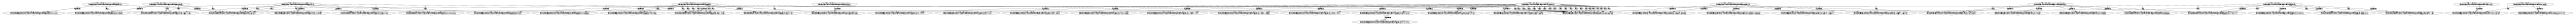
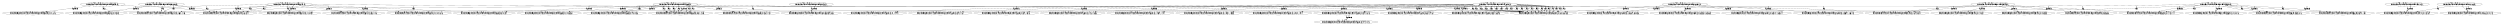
  digraph {
    "rootNode@lacuna_cache/exported_f3n2kb.js:,"
    "FunctionExpression@lacuna_cache/exported_f3n2kb.js:10,646"
    "FunctionDeclaration@lacuna_cache/exported_f3n2kb.js:61,544"
    "FunctionDeclaration@lacuna_cache/exported_a3gi42.js:1660,1782"
    "rootNode@lacuna_cache/exported_epmq0q.js:,"
    "FunctionExpression@lacuna_cache/exported_epmq0q.js:10,525"
    "rootNode@lacuna_cache/exported_r9j82m.js:,"
    "FunctionExpression@lacuna_cache/exported_r9j82m.js:10,14991"
    "FunctionExpression@lacuna_cache/exported_r9j82m.js:59,14767"
    "FunctionExpression@lacuna_cache/exported_r9j82m.js:439,14678"
    "FunctionExpression@lacuna_cache/exported_r9j82m.js:473,14656"
    "FunctionExpression@lacuna_cache/exported_r9j82m.js:14089,14417"
    "FunctionExpression@lacuna_cache/exported_r9j82m.js:14251,14355"
    "FunctionExpression@lacuna_cache/exported_r9j82m.js:12120,14044"
    "FunctionExpression@lacuna_cache/exported_r9j82m.js:1594,1873"
    n16 [label="FunctionExpression@lacuna_cache/cache_r9j82m.js:8344,9767"]
    "FunctionExpression@lacuna_cache/exported_r9j82m.js:5547,6393"
    "FunctionExpression@lacuna_cache/exported_pu6cmt.js:162,186435"
    "FunctionExpression@lacuna_cache/exported_r9j82m.js:979,1175"
    "rootNode@lacuna_cache/exported_556jtn.js:,"
    "FunctionExpression@lacuna_cache/exported_556jtn.js:10,2276"
    "FunctionDeclaration@lacuna_cache/exported_556jtn.js:1475,1744"
    "FunctionDeclaration@lacuna_cache/exported_556jtn.js:35,376"
    "FunctionDeclaration@lacuna_cache/exported_556jtn.js:390,1461"
    "rootNode@lacuna_cache/exported_velo7o.js:,"
    "FunctionExpression@lacuna_cache/exported_velo7o.js:115,489"
    "rootNode@lacuna_cache/exported_kk388f.js:,"
    "FunctionExpression@lacuna_cache/exported_kk388f.js:342,454"
    "FunctionExpression@lacuna_cache/exported_kk388f.js:1102,3561"
    "FunctionDeclaration@lacuna_cache/exported_kk388f.js:1231,1546"
    "FunctionDeclaration@lacuna_cache/exported_kk388f.js:1564,1751"
    "FunctionExpression@lacuna_cache/exported_kk388f.js:792,1056"
    "FunctionExpression@lacuna_cache/exported_ynwijy.js:59,583"
    "rootNode@lacuna_cache/exported_pu6cmt.js:,"
    "FunctionExpression@lacuna_cache/exported_pu6cmt.js:181889,182256"
    "FunctionExpression@lacuna_cache/exported_pu6cmt.js:185531,185865"
    "FunctionExpression@lacuna_cache/exported_pu6cmt.js:185727,185844"
    "FunctionExpression@lacuna_cache/exported_pu6cmt.js:185897,186415"
    "rootNode@lacuna_cache/exported_ynwijy.js:,"
    "rootNode@lacuna_cache/exported_5e7flc.js:,"
    "FunctionExpression@lacuna_cache/exported_5e7flc.js:10,2555"
    "FunctionDeclaration@lacuna_cache/exported_5e7flc.js:35,638"
    "FunctionExpression@lacuna_cache/exported_5e7flc.js:170,257"
    "FunctionDeclaration@lacuna_cache/exported_5e7flc.js:1849,2340"
    "rootNode@lacuna_cache/exported_a3gi42.js:,"
    "FunctionExpression@lacuna_cache/exported_a3gi42.js:10,2059"
    "FunctionDeclaration@lacuna_cache/exported_a3gi42.js:35,1106"
    "FunctionDeclaration@lacuna_cache/exported_a3gi42.js:1120,1646"
    "rootNode@lacuna_cache/exported_woc18y.js:,"
    "FunctionExpression@lacuna_cache/exported_woc18y.js:10,175"
    "rootNode@lacuna_cache/exported_f3n2kb.js:," -> "FunctionExpression@lacuna_cache/exported_f3n2kb.js:10,646" [label=dynamic]
    "rootNode@lacuna_cache/exported_f3n2kb.js:," -> "FunctionDeclaration@lacuna_cache/exported_f3n2kb.js:61,544" [label=dynamic]
    "rootNode@lacuna_cache/exported_f3n2kb.js:," -> "FunctionDeclaration@lacuna_cache/exported_a3gi42.js:1660,1782" [label=tajs]
    "rootNode@lacuna_cache/exported_epmq0q.js:," -> "FunctionDeclaration@lacuna_cache/exported_f3n2kb.js:61,544" [label=tajs]
    "rootNode@lacuna_cache/exported_epmq0q.js:," -> "FunctionDeclaration@lacuna_cache/exported_a3gi42.js:1660,1782" [label=tajs]
    "rootNode@lacuna_cache/exported_epmq0q.js:," -> "FunctionExpression@lacuna_cache/exported_epmq0q.js:10,525" [label=dynamic]
    "rootNode@lacuna_cache/exported_r9j82m.js:," -> "FunctionExpression@lacuna_cache/exported_r9j82m.js:10,14991" [label=dynamic]
    "rootNode@lacuna_cache/exported_r9j82m.js:," -> "FunctionExpression@lacuna_cache/exported_r9j82m.js:59,14767" [label=dynamic]
    "rootNode@lacuna_cache/exported_r9j82m.js:," -> "FunctionExpression@lacuna_cache/exported_r9j82m.js:439,14678" [label=dynamic]
    "rootNode@lacuna_cache/exported_r9j82m.js:," -> "FunctionExpression@lacuna_cache/exported_r9j82m.js:473,14656" [label=dynamic]
    "rootNode@lacuna_cache/exported_r9j82m.js:," -> "FunctionExpression@lacuna_cache/exported_r9j82m.js:14089,14417" [label=dynamic]
    "rootNode@lacuna_cache/exported_r9j82m.js:," -> "FunctionExpression@lacuna_cache/exported_r9j82m.js:14251,14355" [label=dynamic]
    "rootNode@lacuna_cache/exported_r9j82m.js:," -> "FunctionExpression@lacuna_cache/exported_r9j82m.js:12120,14044" [label=dynamic]
    "rootNode@lacuna_cache/exported_r9j82m.js:," -> "FunctionExpression@lacuna_cache/exported_r9j82m.js:1594,1873" [label=dynamic]
-   "rootNode@lacuna_cache/exported_r9j82m.js:," -> n16 [label=dynamic]
+   n16 -> "rootNode@lacuna_cache/exported_r9j82m.js:," [label=dynamic]
    "rootNode@lacuna_cache/exported_r9j82m.js:," -> "FunctionExpression@lacuna_cache/exported_r9j82m.js:5547,6393" [label=dynamic]
    "rootNode@lacuna_cache/exported_r9j82m.js:," -> "FunctionExpression@lacuna_cache/exported_pu6cmt.js:162,186435" [label=tajs]
    "rootNode@lacuna_cache/exported_r9j82m.js:," -> "FunctionExpression@lacuna_cache/exported_pu6cmt.js:162,186435" [label=tajs]
    "rootNode@lacuna_cache/exported_r9j82m.js:," -> "FunctionExpression@lacuna_cache/exported_pu6cmt.js:162,186435" [label=tajs]
    "rootNode@lacuna_cache/exported_r9j82m.js:," -> "FunctionExpression@lacuna_cache/exported_pu6cmt.js:162,186435" [label=tajs]
    "rootNode@lacuna_cache/exported_r9j82m.js:," -> "FunctionExpression@lacuna_cache/exported_pu6cmt.js:162,186435" [label=tajs]
    "rootNode@lacuna_cache/exported_r9j82m.js:," -> "FunctionExpression@lacuna_cache/exported_pu6cmt.js:162,186435" [label=tajs]
    "rootNode@lacuna_cache/exported_r9j82m.js:," -> "FunctionExpression@lacuna_cache/exported_pu6cmt.js:162,186435" [label=tajs]
    "rootNode@lacuna_cache/exported_r9j82m.js:," -> "FunctionExpression@lacuna_cache/exported_pu6cmt.js:162,186435" [label=tajs]
    "rootNode@lacuna_cache/exported_r9j82m.js:," -> "FunctionExpression@lacuna_cache/exported_pu6cmt.js:162,186435" [label=tajs]
    "rootNode@lacuna_cache/exported_r9j82m.js:," -> "FunctionExpression@lacuna_cache/exported_pu6cmt.js:162,186435" [label=tajs]
    "rootNode@lacuna_cache/exported_r9j82m.js:," -> "FunctionExpression@lacuna_cache/exported_pu6cmt.js:162,186435" [label=tajs]
    "rootNode@lacuna_cache/exported_r9j82m.js:," -> "FunctionExpression@lacuna_cache/exported_pu6cmt.js:162,186435" [label=tajs]
    "rootNode@lacuna_cache/exported_r9j82m.js:," -> "FunctionExpression@lacuna_cache/exported_pu6cmt.js:162,186435" [label=tajs]
    "rootNode@lacuna_cache/exported_r9j82m.js:," -> "FunctionExpression@lacuna_cache/exported_pu6cmt.js:162,186435" [label=tajs]
    "rootNode@lacuna_cache/exported_r9j82m.js:," -> "FunctionExpression@lacuna_cache/exported_pu6cmt.js:162,186435" [label=tajs]
    "rootNode@lacuna_cache/exported_r9j82m.js:," -> "FunctionExpression@lacuna_cache/exported_pu6cmt.js:162,186435" [label=tajs]
    "rootNode@lacuna_cache/exported_r9j82m.js:," -> "FunctionExpression@lacuna_cache/exported_pu6cmt.js:162,186435" [label=tajs]
    "rootNode@lacuna_cache/exported_r9j82m.js:," -> "FunctionExpression@lacuna_cache/exported_pu6cmt.js:162,186435" [label=tajs]
    "rootNode@lacuna_cache/exported_r9j82m.js:," -> "FunctionExpression@lacuna_cache/exported_pu6cmt.js:162,186435" [label=tajs]
    "rootNode@lacuna_cache/exported_r9j82m.js:," -> "FunctionExpression@lacuna_cache/exported_pu6cmt.js:162,186435" [label=tajs]
    "FunctionExpression@lacuna_cache/exported_r9j82m.js:1594,1873" -> "FunctionExpression@lacuna_cache/exported_r9j82m.js:979,1175" [label=dynamic]
    "rootNode@lacuna_cache/exported_556jtn.js:," -> "FunctionDeclaration@lacuna_cache/exported_f3n2kb.js:61,544" [label=tajs]
    "rootNode@lacuna_cache/exported_556jtn.js:," -> "FunctionDeclaration@lacuna_cache/exported_f3n2kb.js:61,544" [label=tajs]
    "rootNode@lacuna_cache/exported_556jtn.js:," -> "FunctionExpression@lacuna_cache/exported_556jtn.js:10,2276" [label=dynamic]
    "rootNode@lacuna_cache/exported_556jtn.js:," -> "FunctionDeclaration@lacuna_cache/exported_556jtn.js:1475,1744" [label=dynamic]
    "rootNode@lacuna_cache/exported_556jtn.js:," -> "FunctionDeclaration@lacuna_cache/exported_556jtn.js:1475,1744" [label=tajs]
    "rootNode@lacuna_cache/exported_556jtn.js:," -> "FunctionDeclaration@lacuna_cache/exported_556jtn.js:35,376" [label=dynamic]
    "rootNode@lacuna_cache/exported_556jtn.js:," -> "FunctionDeclaration@lacuna_cache/exported_556jtn.js:35,376" [label=tajs]
    "rootNode@lacuna_cache/exported_556jtn.js:," -> "FunctionDeclaration@lacuna_cache/exported_556jtn.js:390,1461" [label=dynamic]
    "rootNode@lacuna_cache/exported_556jtn.js:," -> "FunctionDeclaration@lacuna_cache/exported_556jtn.js:390,1461" [label=tajs]
    "rootNode@lacuna_cache/exported_velo7o.js:," -> "FunctionExpression@lacuna_cache/exported_velo7o.js:115,489" [label=dynamic]
    "rootNode@lacuna_cache/exported_kk388f.js:," -> "FunctionExpression@lacuna_cache/exported_pu6cmt.js:162,186435" [label=tajs]
    "rootNode@lacuna_cache/exported_kk388f.js:," -> "FunctionExpression@lacuna_cache/exported_kk388f.js:342,454" [label=dynamic]
    "rootNode@lacuna_cache/exported_kk388f.js:," -> "FunctionExpression@lacuna_cache/exported_kk388f.js:1102,3561" [label=dynamic]
    "rootNode@lacuna_cache/exported_kk388f.js:," -> "FunctionDeclaration@lacuna_cache/exported_kk388f.js:1231,1546" [label=dynamic]
    "rootNode@lacuna_cache/exported_kk388f.js:," -> "FunctionDeclaration@lacuna_cache/exported_kk388f.js:1231,1546" [label=tajs]
    "rootNode@lacuna_cache/exported_kk388f.js:," -> "FunctionDeclaration@lacuna_cache/exported_kk388f.js:1231,1546" [label=tajs]
    "rootNode@lacuna_cache/exported_kk388f.js:," -> "FunctionDeclaration@lacuna_cache/exported_kk388f.js:1231,1546" [label=tajs]
    "rootNode@lacuna_cache/exported_kk388f.js:," -> "FunctionDeclaration@lacuna_cache/exported_kk388f.js:1231,1546" [label=tajs]
    "rootNode@lacuna_cache/exported_kk388f.js:," -> "FunctionDeclaration@lacuna_cache/exported_kk388f.js:1231,1546" [label=tajs]
    "rootNode@lacuna_cache/exported_kk388f.js:," -> "FunctionDeclaration@lacuna_cache/exported_kk388f.js:1231,1546" [label=tajs]
    "rootNode@lacuna_cache/exported_kk388f.js:," -> "FunctionDeclaration@lacuna_cache/exported_kk388f.js:1564,1751" [label=dynamic]
    "rootNode@lacuna_cache/exported_kk388f.js:," -> "FunctionExpression@lacuna_cache/exported_kk388f.js:792,1056" [label=dynamic]
    "rootNode@lacuna_cache/exported_kk388f.js:," -> "FunctionExpression@lacuna_cache/exported_kk388f.js:792,1056" [label=tajs]
    "rootNode@lacuna_cache/exported_kk388f.js:," -> "FunctionExpression@lacuna_cache/exported_ynwijy.js:59,583" [label=tajs]
    "rootNode@lacuna_cache/exported_pu6cmt.js:," -> "FunctionExpression@lacuna_cache/exported_pu6cmt.js:162,186435" [label=dynamic]
    "rootNode@lacuna_cache/exported_pu6cmt.js:," -> "FunctionExpression@lacuna_cache/exported_pu6cmt.js:181889,182256" [label=dynamic]
    "rootNode@lacuna_cache/exported_pu6cmt.js:," -> "FunctionExpression@lacuna_cache/exported_pu6cmt.js:185531,185865" [label=dynamic]
    "rootNode@lacuna_cache/exported_pu6cmt.js:," -> "FunctionExpression@lacuna_cache/exported_pu6cmt.js:185727,185844" [label=dynamic]
    "rootNode@lacuna_cache/exported_pu6cmt.js:," -> "FunctionExpression@lacuna_cache/exported_pu6cmt.js:185897,186415" [label=dynamic]
    "rootNode@lacuna_cache/exported_ynwijy.js:," -> "FunctionExpression@lacuna_cache/exported_ynwijy.js:59,583" [label=dynamic]
    "rootNode@lacuna_cache/exported_5e7flc.js:," -> "FunctionDeclaration@lacuna_cache/exported_556jtn.js:1475,1744" [label=tajs]
    "rootNode@lacuna_cache/exported_5e7flc.js:," -> "FunctionExpression@lacuna_cache/exported_5e7flc.js:10,2555" [label=dynamic]
    "rootNode@lacuna_cache/exported_5e7flc.js:," -> "FunctionDeclaration@lacuna_cache/exported_5e7flc.js:35,638" [label=dynamic]
    "rootNode@lacuna_cache/exported_5e7flc.js:," -> "FunctionExpression@lacuna_cache/exported_5e7flc.js:170,257" [label=dynamic]
    "rootNode@lacuna_cache/exported_5e7flc.js:," -> "FunctionDeclaration@lacuna_cache/exported_5e7flc.js:1849,2340" [label=dynamic]
    "rootNode@lacuna_cache/exported_5e7flc.js:," -> "FunctionDeclaration@lacuna_cache/exported_5e7flc.js:1849,2340" [label=tajs]
    "rootNode@lacuna_cache/exported_a3gi42.js:," -> "FunctionDeclaration@lacuna_cache/exported_f3n2kb.js:61,544" [label=tajs]
    "rootNode@lacuna_cache/exported_a3gi42.js:," -> "FunctionDeclaration@lacuna_cache/exported_f3n2kb.js:61,544" [label=tajs]
    "rootNode@lacuna_cache/exported_a3gi42.js:," -> "FunctionDeclaration@lacuna_cache/exported_a3gi42.js:1660,1782" [label=dynamic]
    "rootNode@lacuna_cache/exported_a3gi42.js:," -> "FunctionDeclaration@lacuna_cache/exported_a3gi42.js:1660,1782" [label=tajs]
    "rootNode@lacuna_cache/exported_a3gi42.js:," -> "FunctionExpression@lacuna_cache/exported_kk388f.js:342,454" [label=tajs]
    "rootNode@lacuna_cache/exported_a3gi42.js:," -> "FunctionDeclaration@lacuna_cache/exported_5e7flc.js:1849,2340" [label=tajs]
    "rootNode@lacuna_cache/exported_a3gi42.js:," -> "FunctionExpression@lacuna_cache/exported_a3gi42.js:10,2059" [label=dynamic]
    "rootNode@lacuna_cache/exported_a3gi42.js:," -> "FunctionDeclaration@lacuna_cache/exported_a3gi42.js:35,1106" [label=dynamic]
    "rootNode@lacuna_cache/exported_a3gi42.js:," -> "FunctionDeclaration@lacuna_cache/exported_a3gi42.js:1120,1646" [label=dynamic]
    "rootNode@lacuna_cache/exported_woc18y.js:," -> "FunctionExpression@lacuna_cache/exported_velo7o.js:115,489" [label=tajs]
    "rootNode@lacuna_cache/exported_woc18y.js:," -> "FunctionExpression@lacuna_cache/exported_woc18y.js:10,175" [label=dynamic]
  }
